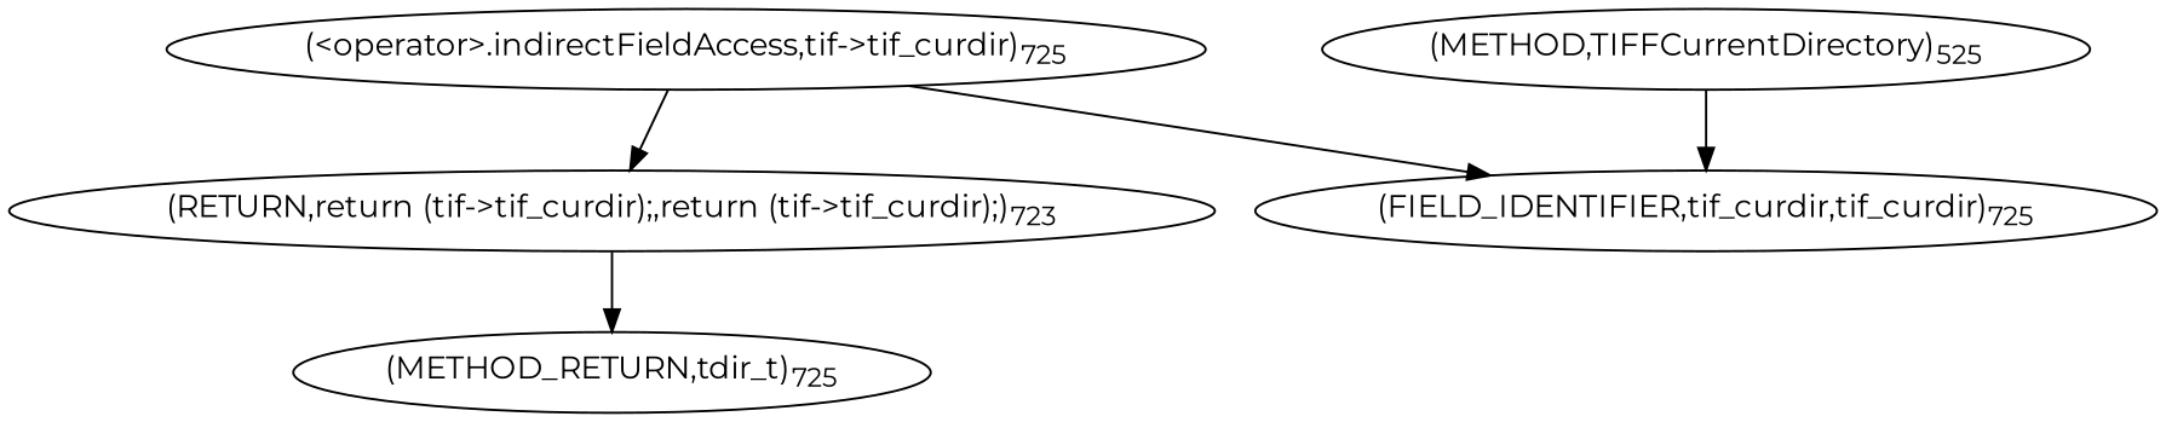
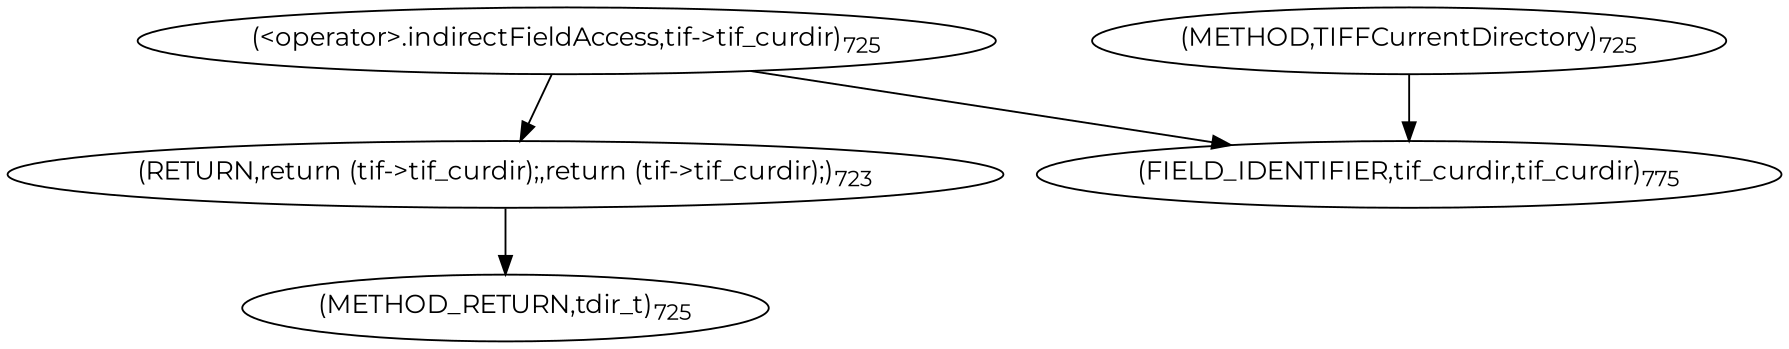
  digraph {
    fontname=Montserrat
    node [fontname=Montserrat]
    edge [fontname=Montserrat]
    n1 [label=<(RETURN,return (tif-&gt;tif_curdir);,return (tif-&gt;tif_curdir);)<SUB>723</SUB>>]
    n2 [label=<(METHOD_RETURN,tdir_t)<SUB>725</SUB>>]
    n3 [label=<(&lt;operator&gt;.indirectFieldAccess,tif-&gt;tif_curdir)<SUB>725</SUB>>]
-   n4 [label=<(FIELD_IDENTIFIER,tif_curdir,tif_curdir)<SUB>725</SUB>>]
-   n5 [label=<(METHOD,TIFFCurrentDirectory)<SUB>525</SUB>>]
+   n4 [label=<(FIELD_IDENTIFIER,tif_curdir,tif_curdir)<SUB>775</SUB>>]
+   n5 [label=<(METHOD,TIFFCurrentDirectory)<SUB>725</SUB>>]
    n1 -> n2
    n3 -> n1
    n3 -> n4
    n5 -> n4
  }
